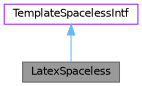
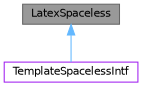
  digraph {
    node [fontname=Helvetica fontsize=10 shape=box style=filled]
    n1 [color=gray40 fillcolor=grey60 fontcolor=black height=0.2 label=LatexSpaceless width=0.4]
    n2 [color=purple fillcolor=white height=0.2 label=TemplateSpacelessIntf width=0.4]
-   n2 -> n1 [color=steelblue1 dir=back fontname=Helvetica fontsize=10 labelfontname=Helvetica labelfontsize=10 style=solid]
+   n1 -> n2 [color=steelblue1 dir=back fontname=Helvetica fontsize=10 labelfontname=Helvetica labelfontsize=10 style=solid]
  }
